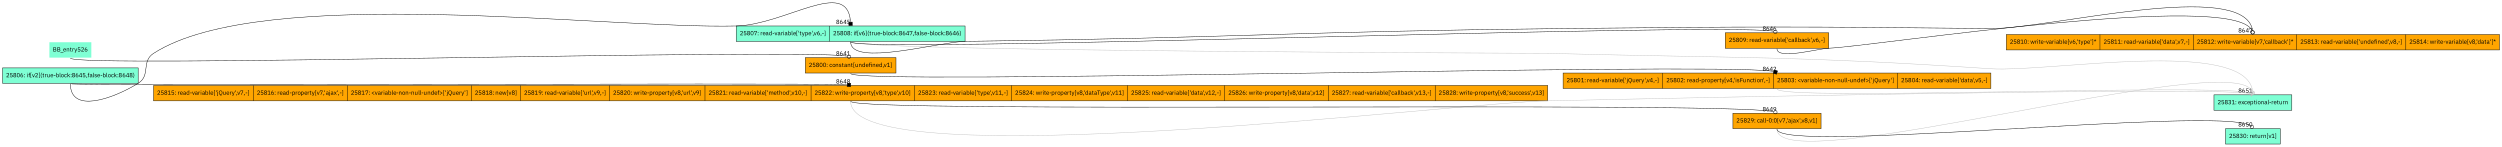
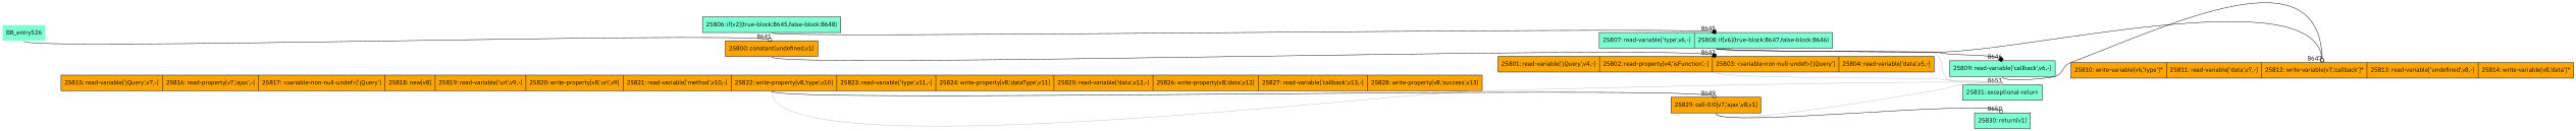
  digraph {
    fontname="IBM Plex Sans"
    rankdir=LR
    node [fillcolor=orange fontname="IBM Plex Sans" shape=record style=filled]
    edge [arrowhead=odot fontname="IBM Plex Sans" headport=n tailport=s]
    BB_entry526 [fillcolor=aquamarine shape=none]
    n2 [label="{25800: constant[undefined,v1]}"]
    n3 [label="{25801: read-variable['jQuery',v4,-]|25802: read-property[v4,'isFunction',-]|25803: \<variable-non-null-undef\>['jQuery']|25804: read-variable['data',v5,-]}"]
    n4 [fillcolor=aquamarine label="{25831: exceptional-return}"]
    n5 [fillcolor=aquamarine label="{25806: if[v2](true-block:8645,false-block:8648)}"]
    n6 [fillcolor=aquamarine label="{25807: read-variable['type',v6,-]|25808: if[v6](true-block:8647,false-block:8646)}"]
    n7 [label="{25815: read-variable['jQuery',v7,-]|25816: read-property[v7,'ajax',-]|25817: \<variable-non-null-undef\>['jQuery']|25818: new[v8]|25819: read-variable['url',v9,-]|25820: write-property[v8,'url',v9]|25821: read-variable['method',v10,-]|25822: write-property[v8,'type',v10]|25823: read-variable['type',v11,-]|25824: write-property[v8,'dataType',v11]|25825: read-variable['data',v12,-]|25826: write-property[v8,'data',v12]|25827: read-variable['callback',v13,-]|25828: write-property[v8,'success',v13]}"]
    n8 [label="{25810: write-variable[v6,'type']*|25811: read-variable['data',v7,-]|25812: write-variable[v7,'callback']*|25813: read-variable['undefined',v8,-]|25814: write-variable[v8,'data']*}"]
-   n9 [label="{25809: read-variable['callback',v6,-]}"]
+   n9 [fillcolor=aquamarine label="{25809: read-variable['callback',v6,-]}"]
    n10 [label="{25829: call-0:0[v7,'ajax',v8,v1]}"]
    n11 [fillcolor=aquamarine label="{25830: return[v1]}"]
    BB_entry526 -> n2 [headlabel="    8641"]
    n2 -> n3 [arrowhead=box headlabel="      8642"]
    n3 -> n4 [color=gray headlabel="      8651"]
    n5 -> n6 [arrowhead=box headlabel="      8645"]
-   n5 -> n7 [arrowhead=box headlabel="      8648"]
    n6 -> n4 [color=gray]
    n6 -> n8 [headlabel="      8647"]
-   n6 -> n9 [headlabel="      8646"]
+   n6 -> n9 [arrowhead=box headlabel="      8646"]
    n7 -> n4 [arrowhead=tee color=gray]
    n7 -> n10 [headlabel="      8649"]
    n9 -> n8
    n10 -> n4 [color=gray]
    n10 -> n11 [headlabel="      8650"]
  }
